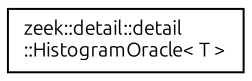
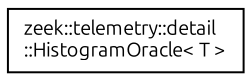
  digraph {
    rankdir=LR
    fontname=Ubuntu
-   n1 [color=black fillcolor=white fontname=Ubuntu fontsize=10 height=0.2 label="zeek::detail::detail\l::HistogramOracle\< T \>" shape=record style=filled width=0.4]
+   n1 [color=black fillcolor=white fontname=Ubuntu fontsize=10 height=0.2 label="zeek::telemetry::detail\l::HistogramOracle\< T \>" shape=record style=filled width=0.4]
  }
